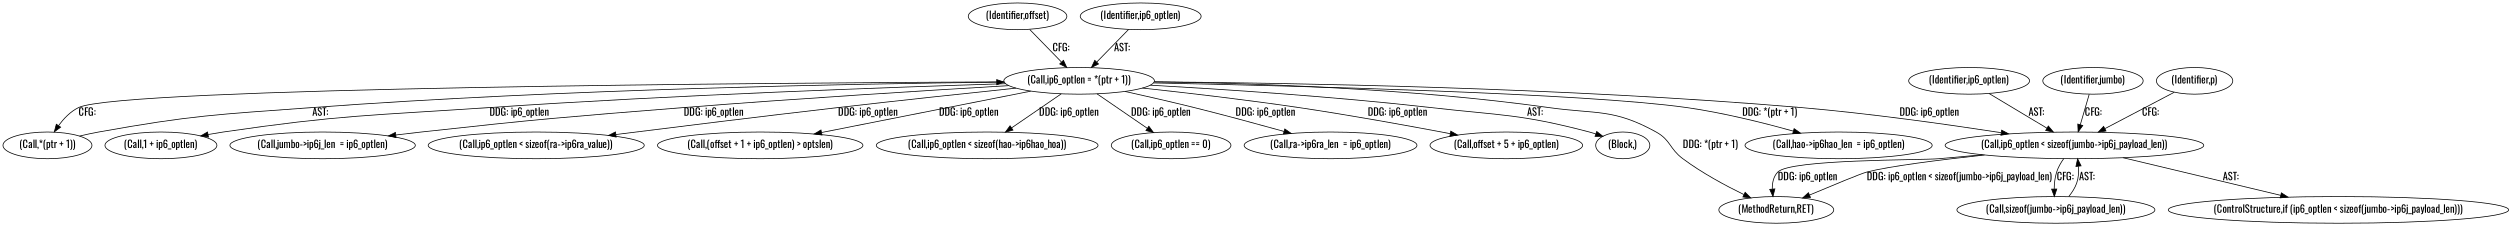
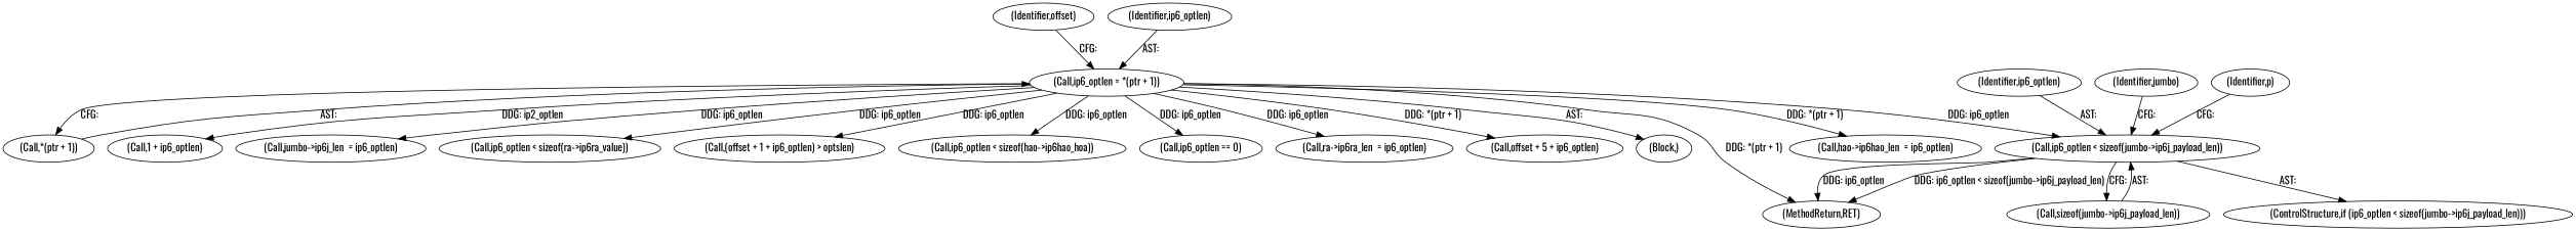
  digraph {
    fontname=Oswald
    node [fontname=Oswald]
    edge [fontname=Oswald]
    n1 [label="(Call,ip6_optlen < sizeof(jumbo->ip6j_payload_len))"]
    n2 [label="(MethodReturn,RET)"]
    n3 [label="(Call,sizeof(jumbo->ip6j_payload_len))"]
    n4 [label="(ControlStructure,if (ip6_optlen < sizeof(jumbo->ip6j_payload_len)))"]
    n5 [label="(Call,ip6_optlen = *(ptr + 1))"]
    n6 [label="(Call,hao->ip6hao_len  = ip6_optlen)"]
    n7 [label="(Call,*(ptr + 1))"]
    n8 [label="(Call,1 + ip6_optlen)"]
    n9 [label="(Call,jumbo->ip6j_len  = ip6_optlen)"]
    n10 [label="(Call,ip6_optlen < sizeof(ra->ip6ra_value))"]
    n11 [label="(Call,(offset + 1 + ip6_optlen) > optslen)"]
    n12 [label="(Call,ip6_optlen < sizeof(hao->ip6hao_hoa))"]
    n13 [label="(Call,ip6_optlen == 0)"]
    n14 [label="(Call,ra->ip6ra_len  = ip6_optlen)"]
    n15 [label="(Call,offset + 5 + ip6_optlen)"]
    n16 [label="(Block,)"]
    n17 [label="(Identifier,ip6_optlen)"]
    n18 [label="(Identifier,jumbo)"]
    n19 [label="(Identifier,offset)"]
    n20 [label="(Identifier,ip6_optlen)"]
    n21 [label="(Identifier,p)"]
    n1 -> n2 [label="DDG: ip6_optlen < sizeof(jumbo->ip6j_payload_len)"]
    n1 -> n2 [label="DDG: ip6_optlen"]
    n1 -> n3 [label="CFG: "]
    n1 -> n4 [label="AST: "]
    n3 -> n1 [label="AST: "]
    n5 -> n1 [label="DDG: ip6_optlen"]
    n5 -> n2 [label="DDG: *(ptr + 1)"]
    n5 -> n6 [label="DDG: *(ptr + 1)"]
    n5 -> n7 [label="CFG: "]
-   n5 -> n8 [label="DDG: ip6_optlen"]
+   n5 -> n8 [label="DDG: ip2_optlen"]
    n5 -> n9 [label="DDG: ip6_optlen"]
    n5 -> n10 [label="DDG: ip6_optlen"]
    n5 -> n11 [label="DDG: ip6_optlen"]
    n5 -> n12 [label="DDG: ip6_optlen"]
    n5 -> n13 [label="DDG: ip6_optlen"]
    n5 -> n14 [label="DDG: ip6_optlen"]
-   n5 -> n15 [label="DDG: ip6_optlen"]
+   n5 -> n15 [label="DDG: *(ptr + 1)"]
    n5 -> n16 [label="AST: "]
    n7 -> n5 [label="AST: "]
    n17 -> n1 [label="AST: "]
    n18 -> n1 [label="CFG: "]
    n19 -> n5 [label="CFG: "]
    n20 -> n5 [label="AST: "]
    n21 -> n1 [label="CFG: "]
  }
